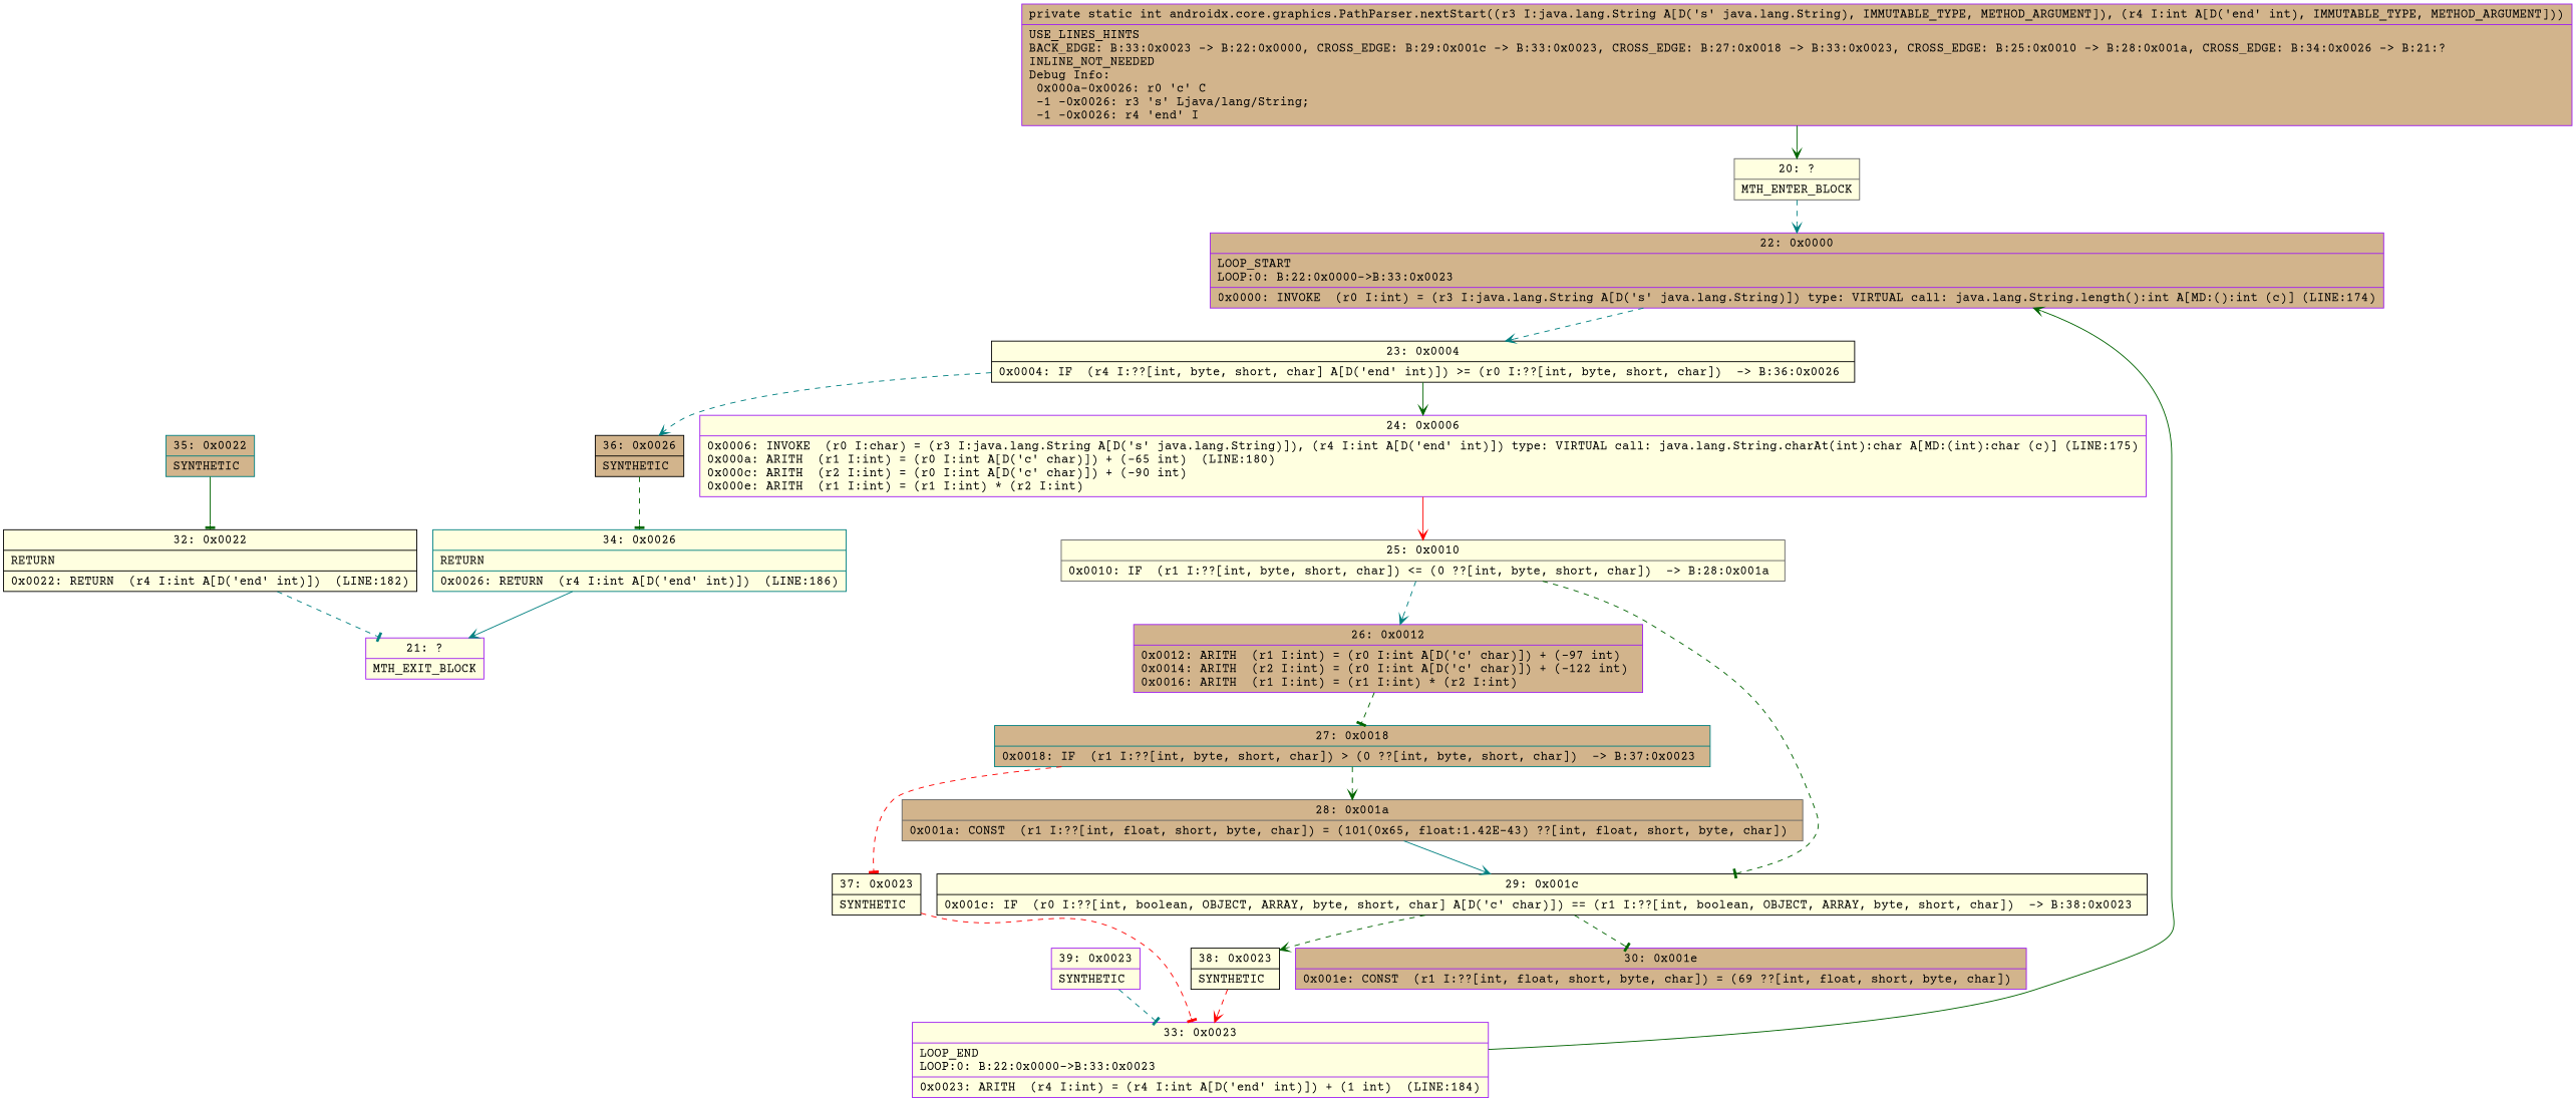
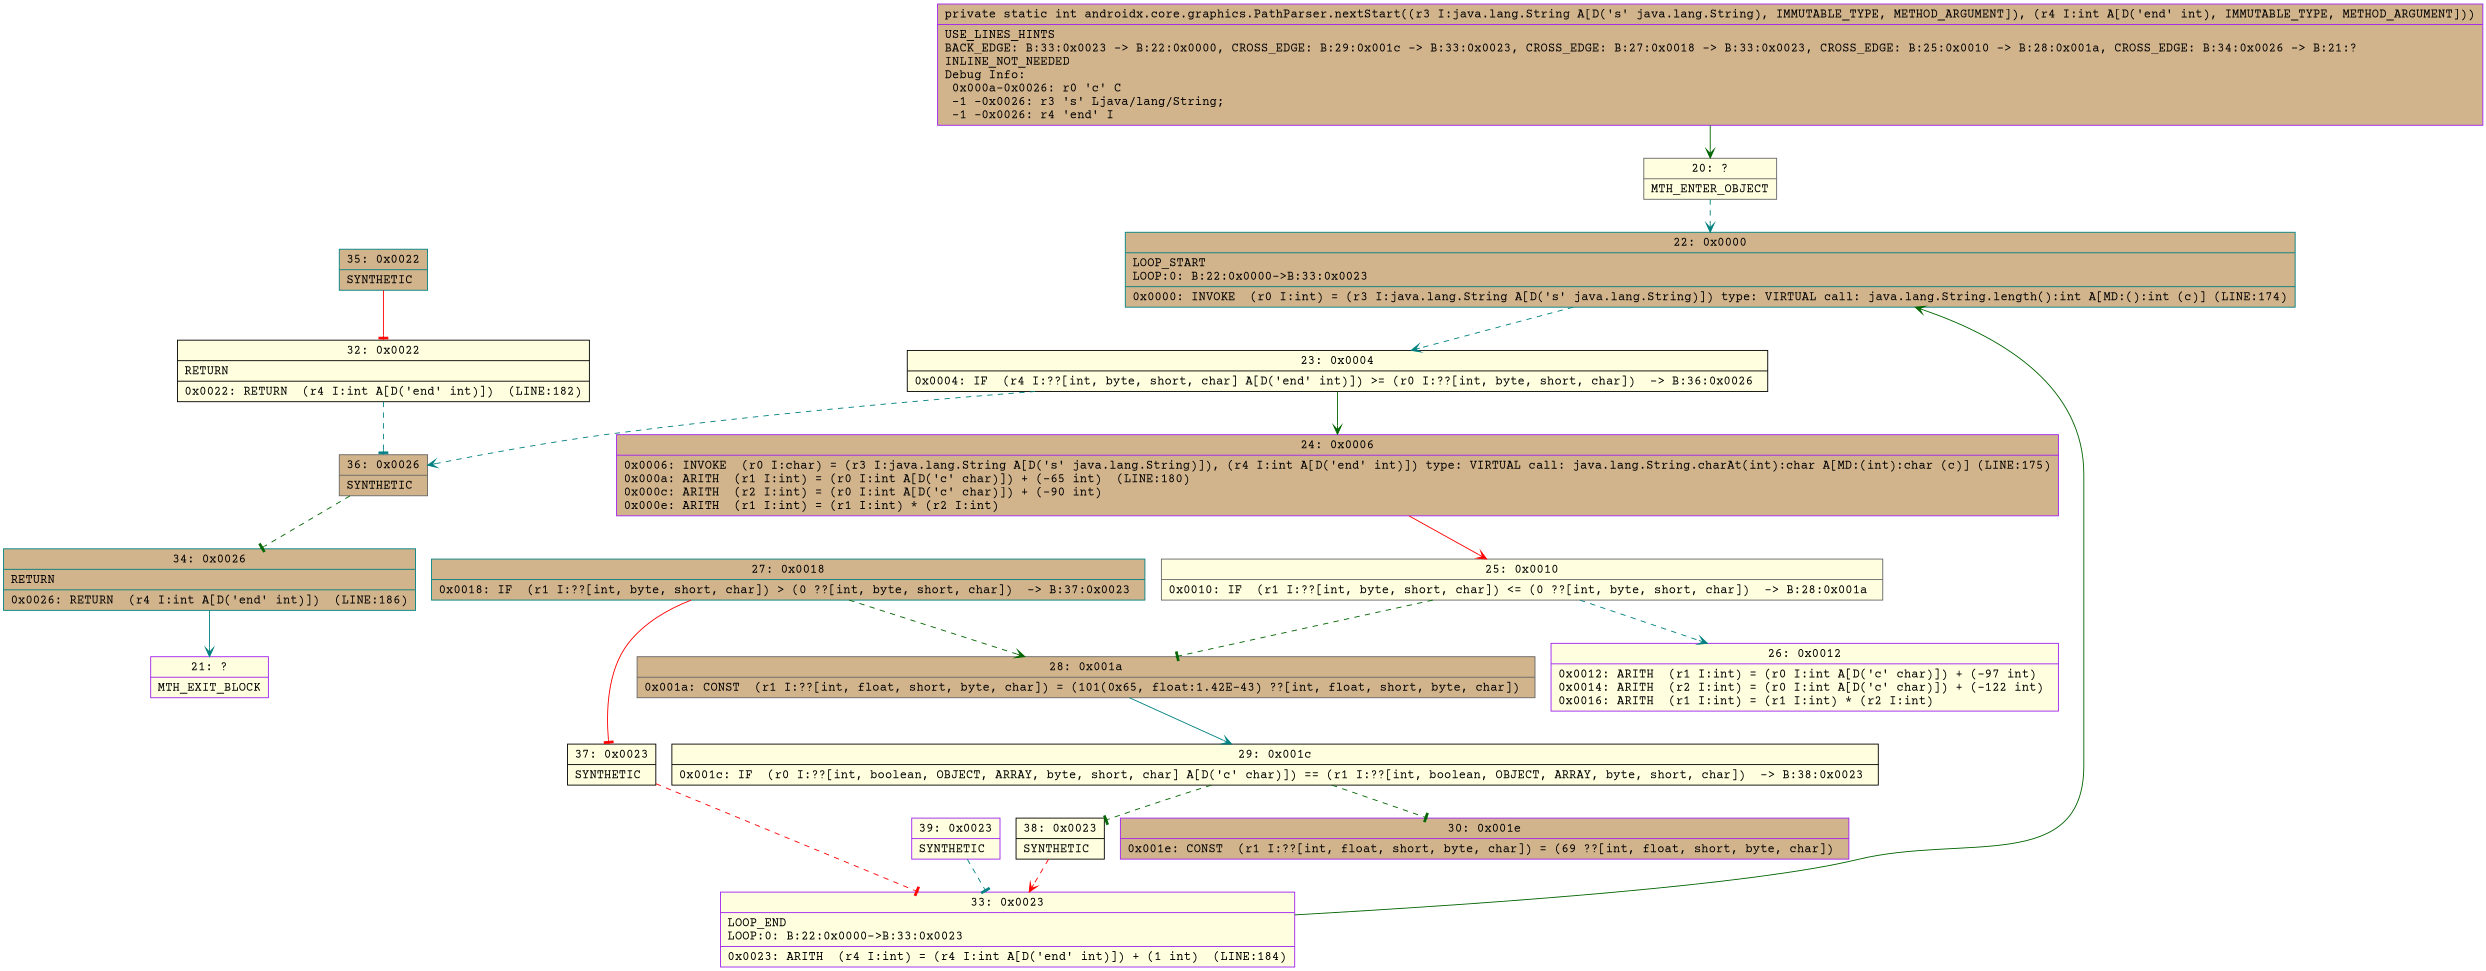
  digraph {
    fontname="Courier Prime"
    node [color=purple fillcolor=lightyellow fontname="Courier Prime" shape=record style=filled]
    edge [arrowhead=vee color=darkgreen fontname="Courier Prime" style=dashed]
-   n1 [color=gray40 label="{20\:\ ?|MTH_ENTER_BLOCK\l}"]
-   n2 [fillcolor=tan label="{22\:\ 0x0000|LOOP_START\lLOOP:0: B:22:0x0000\-\>B:33:0x0023\l|0x0000: INVOKE  (r0 I:int) = (r3 I:java.lang.String A[D('s' java.lang.String)]) type: VIRTUAL call: java.lang.String.length():int A[MD:():int (c)] (LINE:174)\l}"]
+   n1 [color=gray40 label="{20\:\ ?|MTH_ENTER_OBJECT\l}"]
+   n2 [color=teal fillcolor=tan label="{22\:\ 0x0000|LOOP_START\lLOOP:0: B:22:0x0000\-\>B:33:0x0023\l|0x0000: INVOKE  (r0 I:int) = (r3 I:java.lang.String A[D('s' java.lang.String)]) type: VIRTUAL call: java.lang.String.length():int A[MD:():int (c)] (LINE:174)\l}"]
    n3 [color=black label="{23\:\ 0x0004|0x0004: IF  (r4 I:??[int, byte, short, char] A[D('end' int)]) \>= (r0 I:??[int, byte, short, char])  \-\> B:36:0x0026 \l}"]
-   n4 [label="{24\:\ 0x0006|0x0006: INVOKE  (r0 I:char) = (r3 I:java.lang.String A[D('s' java.lang.String)]), (r4 I:int A[D('end' int)]) type: VIRTUAL call: java.lang.String.charAt(int):char A[MD:(int):char (c)] (LINE:175)\l0x000a: ARITH  (r1 I:int) = (r0 I:int A[D('c' char)]) + (\-65 int)  (LINE:180)\l0x000c: ARITH  (r2 I:int) = (r0 I:int A[D('c' char)]) + (\-90 int) \l0x000e: ARITH  (r1 I:int) = (r1 I:int) * (r2 I:int) \l}"]
-   n5 [color=black fillcolor=tan label="{36\:\ 0x0026|SYNTHETIC\l}"]
+   n4 [fillcolor=tan label="{24\:\ 0x0006|0x0006: INVOKE  (r0 I:char) = (r3 I:java.lang.String A[D('s' java.lang.String)]), (r4 I:int A[D('end' int)]) type: VIRTUAL call: java.lang.String.charAt(int):char A[MD:(int):char (c)] (LINE:175)\l0x000a: ARITH  (r1 I:int) = (r0 I:int A[D('c' char)]) + (\-65 int)  (LINE:180)\l0x000c: ARITH  (r2 I:int) = (r0 I:int A[D('c' char)]) + (\-90 int) \l0x000e: ARITH  (r1 I:int) = (r1 I:int) * (r2 I:int) \l}"]
+   n5 [color=gray40 fillcolor=tan label="{36\:\ 0x0026|SYNTHETIC\l}"]
    n6 [color=gray40 label="{25\:\ 0x0010|0x0010: IF  (r1 I:??[int, byte, short, char]) \<= (0 ??[int, byte, short, char])  \-\> B:28:0x001a \l}"]
-   n7 [color=teal label="{34\:\ 0x0026|RETURN\l|0x0026: RETURN  (r4 I:int A[D('end' int)])  (LINE:186)\l}"]
-   n8 [fillcolor=tan label="{26\:\ 0x0012|0x0012: ARITH  (r1 I:int) = (r0 I:int A[D('c' char)]) + (\-97 int) \l0x0014: ARITH  (r2 I:int) = (r0 I:int A[D('c' char)]) + (\-122 int) \l0x0016: ARITH  (r1 I:int) = (r1 I:int) * (r2 I:int) \l}"]
+   n7 [color=teal fillcolor=tan label="{34\:\ 0x0026|RETURN\l|0x0026: RETURN  (r4 I:int A[D('end' int)])  (LINE:186)\l}"]
+   n8 [label="{26\:\ 0x0012|0x0012: ARITH  (r1 I:int) = (r0 I:int A[D('c' char)]) + (\-97 int) \l0x0014: ARITH  (r2 I:int) = (r0 I:int A[D('c' char)]) + (\-122 int) \l0x0016: ARITH  (r1 I:int) = (r1 I:int) * (r2 I:int) \l}"]
    n9 [color=gray40 fillcolor=tan label="{28\:\ 0x001a|0x001a: CONST  (r1 I:??[int, float, short, byte, char]) = (101(0x65, float:1.42E\-43) ??[int, float, short, byte, char]) \l}"]
    n10 [color=teal fillcolor=tan label="{27\:\ 0x0018|0x0018: IF  (r1 I:??[int, byte, short, char]) \> (0 ??[int, byte, short, char])  \-\> B:37:0x0023 \l}"]
    n11 [color=black label="{29\:\ 0x001c|0x001c: IF  (r0 I:??[int, boolean, OBJECT, ARRAY, byte, short, char] A[D('c' char)]) == (r1 I:??[int, boolean, OBJECT, ARRAY, byte, short, char])  \-\> B:38:0x0023 \l}"]
    n12 [color=black label="{37\:\ 0x0023|SYNTHETIC\l}"]
    n13 [label="{33\:\ 0x0023|LOOP_END\lLOOP:0: B:22:0x0000\-\>B:33:0x0023\l|0x0023: ARITH  (r4 I:int) = (r4 I:int A[D('end' int)]) + (1 int)  (LINE:184)\l}"]
    n14 [fillcolor=tan label="{30\:\ 0x001e|0x001e: CONST  (r1 I:??[int, float, short, byte, char]) = (69 ??[int, float, short, byte, char]) \l}"]
    n15 [color=black label="{38\:\ 0x0023|SYNTHETIC\l}"]
    n16 [color=teal fillcolor=tan label="{35\:\ 0x0022|SYNTHETIC\l}"]
    n17 [color=black label="{32\:\ 0x0022|RETURN\l|0x0022: RETURN  (r4 I:int A[D('end' int)])  (LINE:182)\l}"]
    n18 [label="{39\:\ 0x0023|SYNTHETIC\l}"]
    n19 [label="{21\:\ ?|MTH_EXIT_BLOCK\l}"]
    n20 [fillcolor=tan label="{private static int androidx.core.graphics.PathParser.nextStart((r3 I:java.lang.String A[D('s' java.lang.String), IMMUTABLE_TYPE, METHOD_ARGUMENT]), (r4 I:int A[D('end' int), IMMUTABLE_TYPE, METHOD_ARGUMENT]))  | USE_LINES_HINTS\lBACK_EDGE: B:33:0x0023 \-\> B:22:0x0000, CROSS_EDGE: B:29:0x001c \-\> B:33:0x0023, CROSS_EDGE: B:27:0x0018 \-\> B:33:0x0023, CROSS_EDGE: B:25:0x0010 \-\> B:28:0x001a, CROSS_EDGE: B:34:0x0026 \-\> B:21:?\lINLINE_NOT_NEEDED\lDebug Info:\l  0x000a\-0x0026: r0 'c' C\l  \-1 \-0x0026: r3 's' Ljava\/lang\/String;\l  \-1 \-0x0026: r4 'end' I\l}"]
    n1 -> n2 [color=teal]
    n2 -> n3 [color=teal]
    n3 -> n4 [style=solid]
    n3 -> n5 [color=teal]
    n4 -> n6 [color=red style=solid]
    n5 -> n7 [arrowhead=tee]
    n6 -> n8 [color=teal]
-   n6 -> n11 [arrowhead=tee]
+   n6 -> n9 [arrowhead=tee]
    n7 -> n19 [color=teal style=solid]
-   n8 -> n10 [arrowhead=tee]
    n9 -> n11 [color=teal style=solid]
    n10 -> n9
-   n10 -> n12 [arrowhead=tee color=red]
+   n10 -> n12 [arrowhead=tee color=red style=solid]
    n11 -> n14 [arrowhead=tee]
-   n11 -> n15
+   n11 -> n15 [arrowhead=tee]
    n12 -> n13 [arrowhead=tee color=red]
    n13 -> n2 [style=solid]
    n15 -> n13 [color=red]
-   n16 -> n17 [arrowhead=tee style=solid]
-   n17 -> n19 [arrowhead=tee color=teal]
+   n16 -> n17 [arrowhead=tee color=red style=solid]
+   n17 -> n5 [arrowhead=tee color=teal]
    n18 -> n13 [arrowhead=tee color=teal]
    n20 -> n1 [style=solid]
  }
